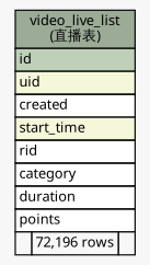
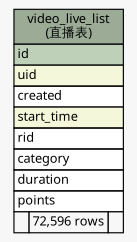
  digraph {
    bgcolor="#f7f7f7"
    fontname="Microsoft YaHei"
    fontsize=11
    nodesep=0.18
    rankdir=RL
    ranksep=0.46
-   n1 [fontname="Microsoft YaHei" fontsize=11 label=<     <TABLE BORDER="0" CELLBORDER="1" CELLSPACING="0" BGCOLOR="#ffffff">       <TR><TD COLSPAN="3" BGCOLOR="#9bab96" ALIGN="CENTER">video_live_list<br/>(直播表)</TD></TR>       <TR><TD PORT="id" COLSPAN="3" BGCOLOR="#bed1b8" ALIGN="LEFT">id</TD></TR>       <TR><TD PORT="uid" COLSPAN="3" BGCOLOR="#f4f7da" ALIGN="LEFT">uid</TD></TR>       <TR><TD PORT="created" COLSPAN="3" ALIGN="LEFT">created</TD></TR>       <TR><TD PORT="start_time" COLSPAN="3" BGCOLOR="#f4f7da" ALIGN="LEFT">start_time</TD></TR>       <TR><TD PORT="rid" COLSPAN="3" ALIGN="LEFT">rid</TD></TR>       <TR><TD PORT="category" COLSPAN="3" ALIGN="LEFT">category</TD></TR>       <TR><TD PORT="duration" COLSPAN="3" ALIGN="LEFT">duration</TD></TR>       <TR><TD PORT="points" COLSPAN="3" ALIGN="LEFT">points</TD></TR>       <TR><TD ALIGN="LEFT" BGCOLOR="#f7f7f7">  </TD><TD ALIGN="RIGHT" BGCOLOR="#f7f7f7">72,196 rows</TD><TD ALIGN="RIGHT" BGCOLOR="#f7f7f7">  </TD></TR>     </TABLE>> shape=plaintext]
+   n1 [fontname="Microsoft YaHei" fontsize=11 label=<     <TABLE BORDER="0" CELLBORDER="1" CELLSPACING="0" BGCOLOR="#ffffff">       <TR><TD COLSPAN="3" BGCOLOR="#9bab96" ALIGN="CENTER">video_live_list<br/>(直播表)</TD></TR>       <TR><TD PORT="id" COLSPAN="3" BGCOLOR="#bed1b8" ALIGN="LEFT">id</TD></TR>       <TR><TD PORT="uid" COLSPAN="3" BGCOLOR="#f4f7da" ALIGN="LEFT">uid</TD></TR>       <TR><TD PORT="created" COLSPAN="3" ALIGN="LEFT">created</TD></TR>       <TR><TD PORT="start_time" COLSPAN="3" BGCOLOR="#f4f7da" ALIGN="LEFT">start_time</TD></TR>       <TR><TD PORT="rid" COLSPAN="3" ALIGN="LEFT">rid</TD></TR>       <TR><TD PORT="category" COLSPAN="3" ALIGN="LEFT">category</TD></TR>       <TR><TD PORT="duration" COLSPAN="3" ALIGN="LEFT">duration</TD></TR>       <TR><TD PORT="points" COLSPAN="3" ALIGN="LEFT">points</TD></TR>       <TR><TD ALIGN="LEFT" BGCOLOR="#f7f7f7">  </TD><TD ALIGN="RIGHT" BGCOLOR="#f7f7f7">72,596 rows</TD><TD ALIGN="RIGHT" BGCOLOR="#f7f7f7">  </TD></TR>     </TABLE>> shape=plaintext]
  }
